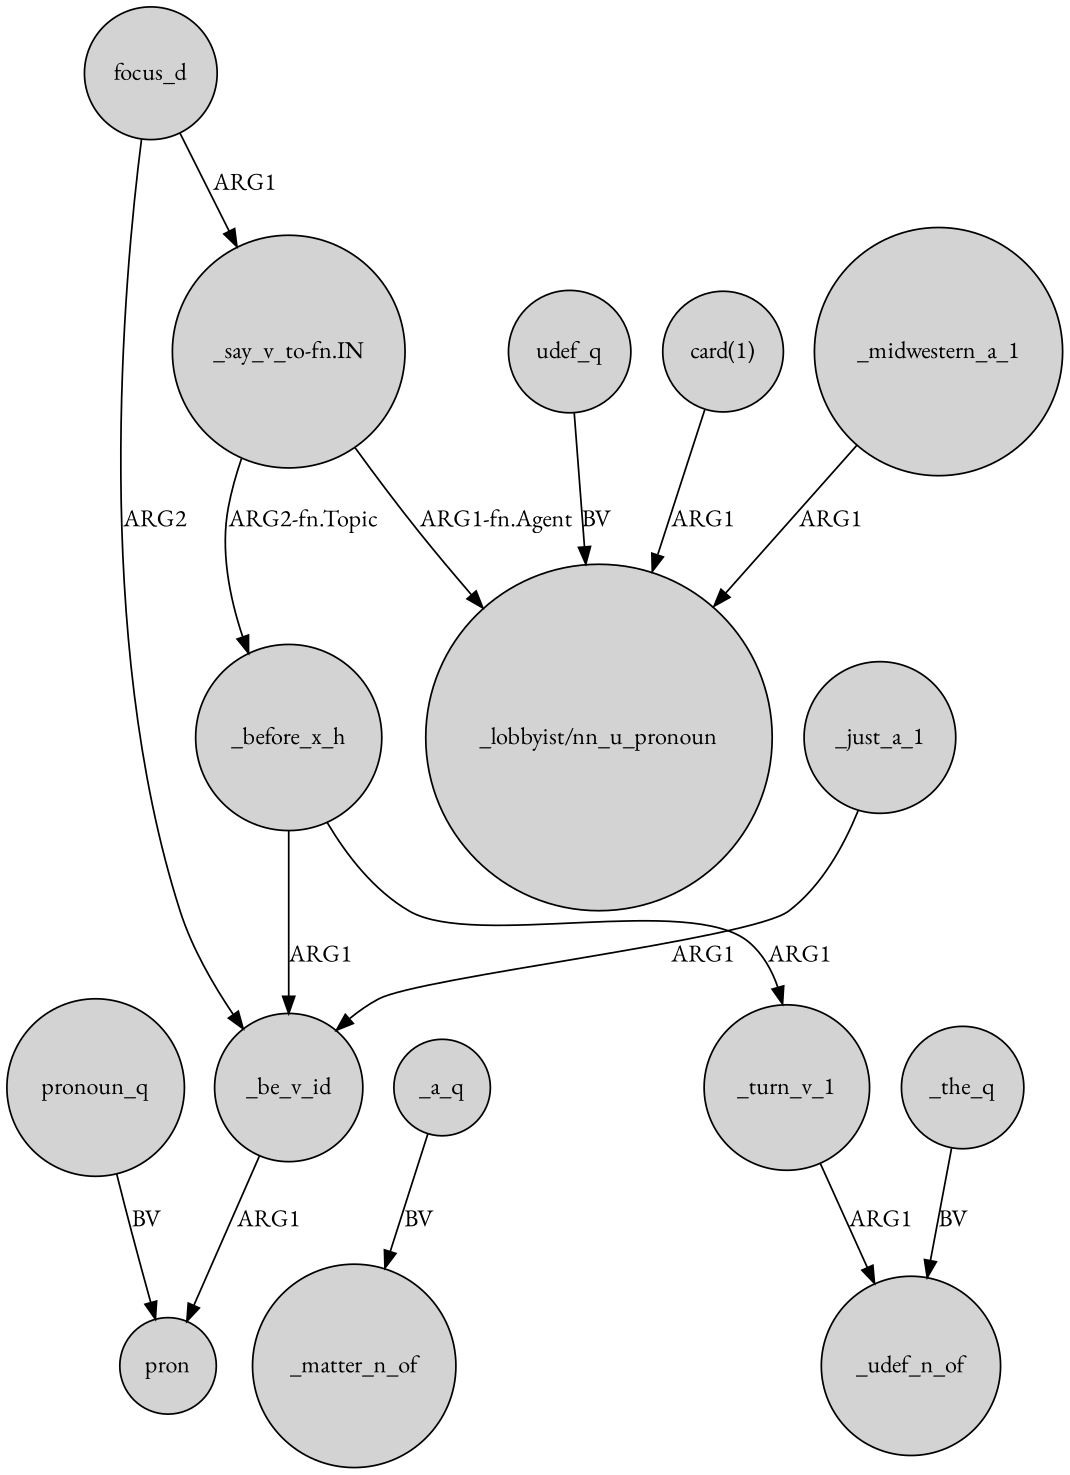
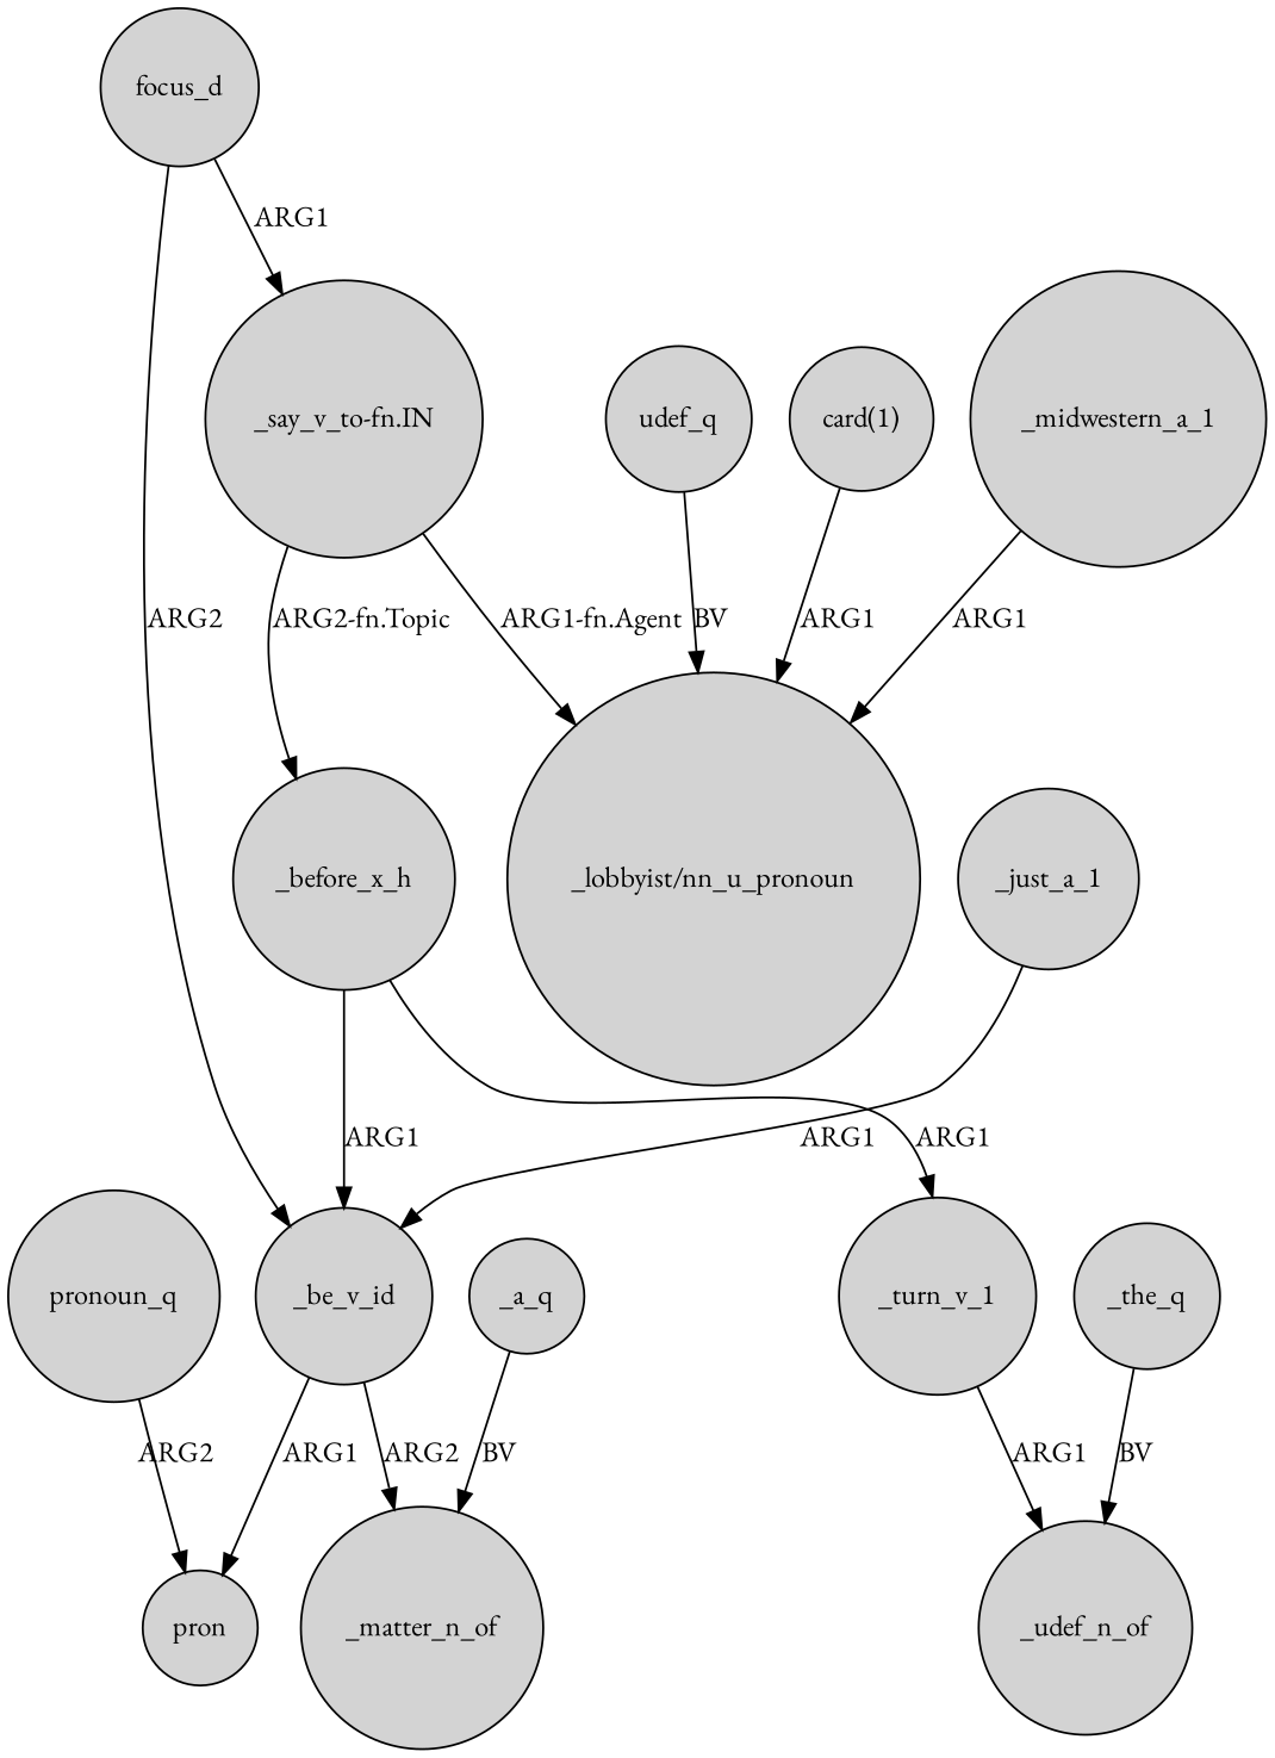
  digraph {
    fontname="EB Garamond"
    node [fontname="EB Garamond" shape=circle style=filled]
    edge [fontname="EB Garamond"]
    focus_d
    _be_v_id
    "_say_v_to-fn.IN"
    pron
    _matter_n_of
    _before_x_h
    n7 [label="_lobbyist/nn_u_pronoun"]
    _turn_v_1
    n9 [label=_udef_n_of]
    _just_a_1
    _midwestern_a_1
    udef_q
    _the_q
    _a_q
    "card(1)"
    pronoun_q
    focus_d -> _be_v_id [label=ARG2]
    focus_d -> "_say_v_to-fn.IN" [label=ARG1]
    _be_v_id -> pron [label=ARG1]
+   _be_v_id -> _matter_n_of [label=ARG2]
    "_say_v_to-fn.IN" -> _before_x_h [label="ARG2-fn.Topic"]
    "_say_v_to-fn.IN" -> n7 [label="ARG1-fn.Agent"]
    _before_x_h -> _be_v_id [label=ARG1]
    _before_x_h -> _turn_v_1 [label=ARG1]
    _turn_v_1 -> n9 [label=ARG1]
    _just_a_1 -> _be_v_id [label=ARG1]
    _midwestern_a_1 -> n7 [label=ARG1]
    udef_q -> n7 [label=BV]
    _the_q -> n9 [label=BV]
    _a_q -> _matter_n_of [label=BV]
    "card(1)" -> n7 [label=ARG1]
-   pronoun_q -> pron [label=BV]
+   pronoun_q -> pron [label=ARG2]
  }
